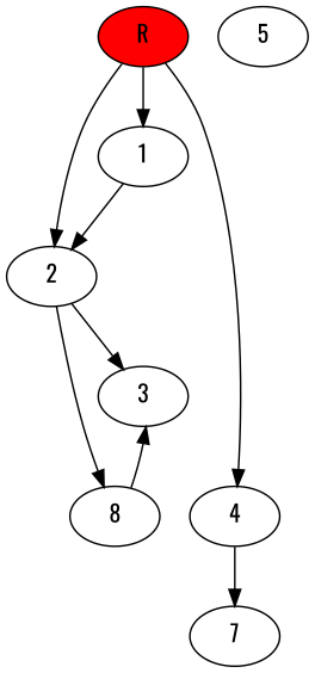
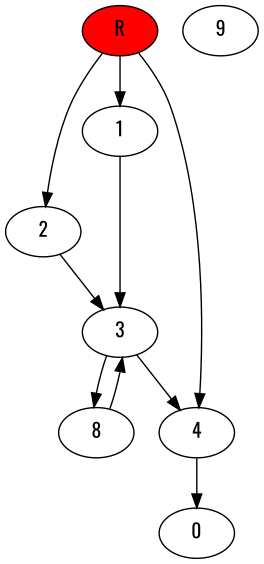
  digraph {
    fontname=Oswald
    node [fontname=Oswald]
    edge [fontname=Oswald]
    1
    3
    4
    8
    2
-   7
-   5
+   7 [label=0]
+   5 [label=9]
    R [fillcolor="#ff0000" style=filled]
-   1 -> 2
-   2 -> 8
+   1 -> 3
+   3 -> 4
+   3 -> 8
    4 -> 7
    8 -> 3
    2 -> 3
    R -> 1
    R -> 4
    R -> 2
  }
